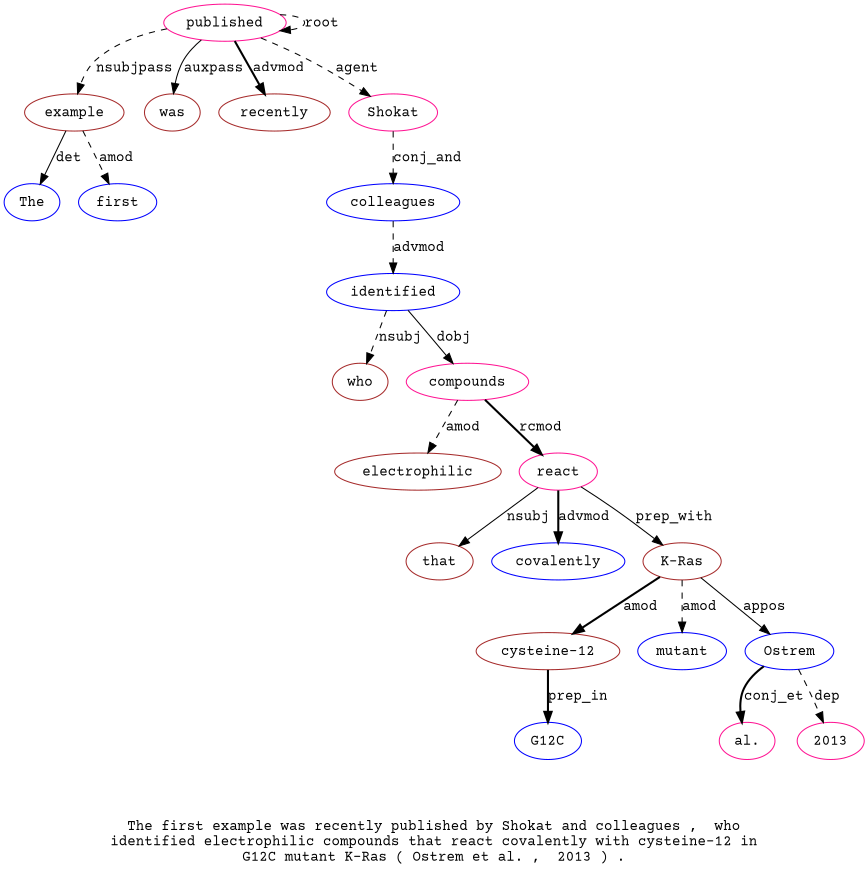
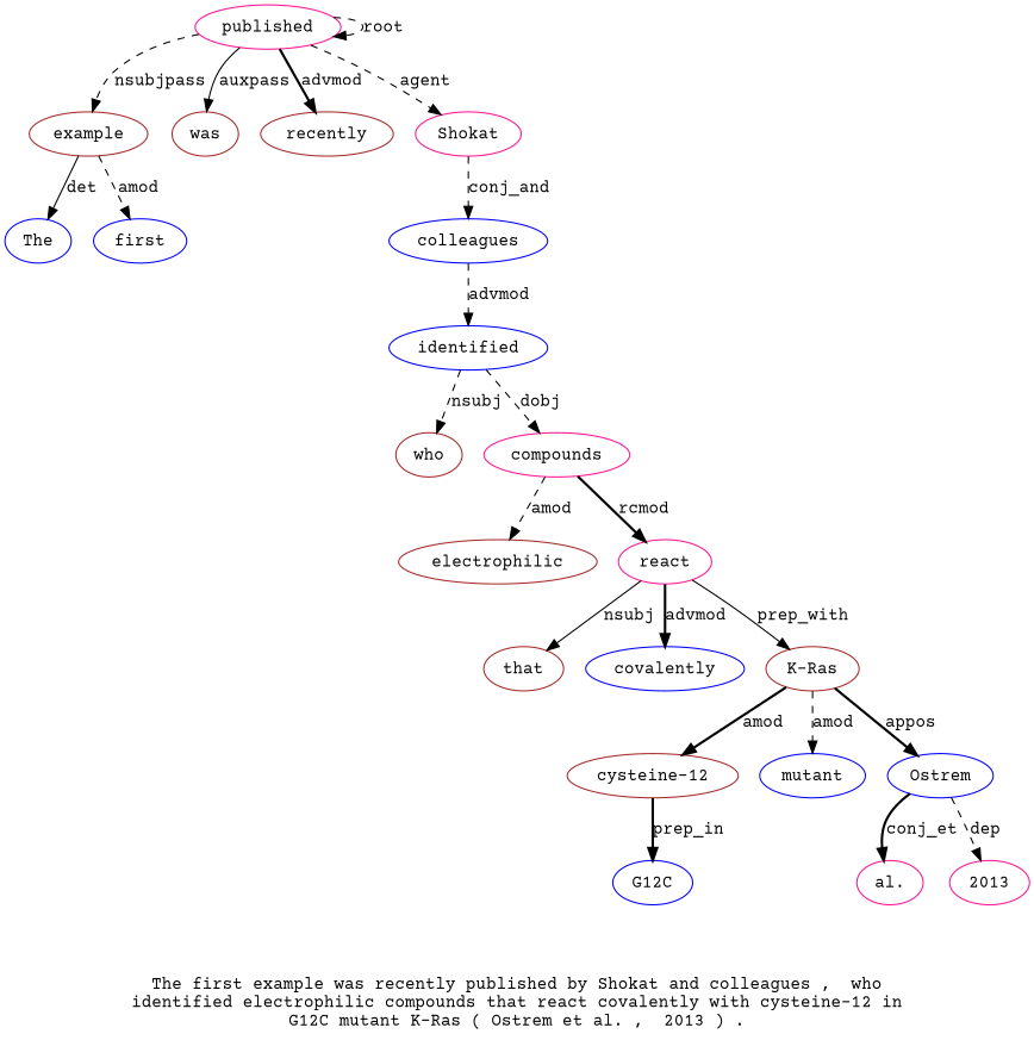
  digraph {
    fontname="Courier Prime"
    label="The first example was recently published by Shokat and colleagues ,  who\nidentified electrophilic compounds that react covalently with cysteine-12 in\nG12C mutant K-Ras ( Ostrem et al. ,  2013 ) ."
    node [color=brown fillcolor=white fontname="Courier Prime" style=filled]
    edge [fontname="Courier Prime" style=dashed]
    n1 [label=example]
    n2 [color=blue label=The]
    n3 [color=blue label=first]
    n4 [color=deeppink label=published]
    n5 [label=was]
    n6 [label=recently]
    n7 [color=deeppink label=Shokat]
    n8 [color=blue label=colleagues]
    n9 [color=blue label=identified]
    n10 [label=who]
    n11 [color=deeppink label=compounds]
    n12 [label=electrophilic]
    n13 [color=deeppink label=react]
    n14 [label=that]
    n15 [color=blue label=covalently]
    n16 [label="K-Ras"]
    n17 [label="cysteine-12"]
    n18 [color=blue label=mutant]
    n19 [color=blue label=Ostrem]
    n20 [color=blue label=G12C]
    n21 [color=deeppink label="al."]
    n22 [color=deeppink label=2013]
    n1 -> n2 [label=det style=solid]
    n1 -> n3 [label=amod]
    n4 -> n1 [label=nsubjpass]
    n4 -> n4 [label=root]
    n4 -> n5 [label=auxpass style=solid]
    n4 -> n6 [label=advmod style=bold]
    n4 -> n7 [label=agent]
    n7 -> n8 [label=conj_and]
    n8 -> n9 [label=advmod]
    n9 -> n10 [label=nsubj]
-   n9 -> n11 [label=dobj style=solid]
+   n9 -> n11 [label=dobj]
    n11 -> n12 [label=amod]
    n11 -> n13 [label=rcmod style=bold]
    n13 -> n14 [label=nsubj style=solid]
    n13 -> n15 [label=advmod style=bold]
    n13 -> n16 [label=prep_with style=solid]
    n16 -> n17 [label=amod style=bold]
    n16 -> n18 [label=amod]
-   n16 -> n19 [label=appos style=solid]
+   n16 -> n19 [label=appos style=bold]
    n17 -> n20 [label=prep_in style=bold]
    n19 -> n21 [label=conj_et style=bold]
    n19 -> n22 [label=dep]
  }
